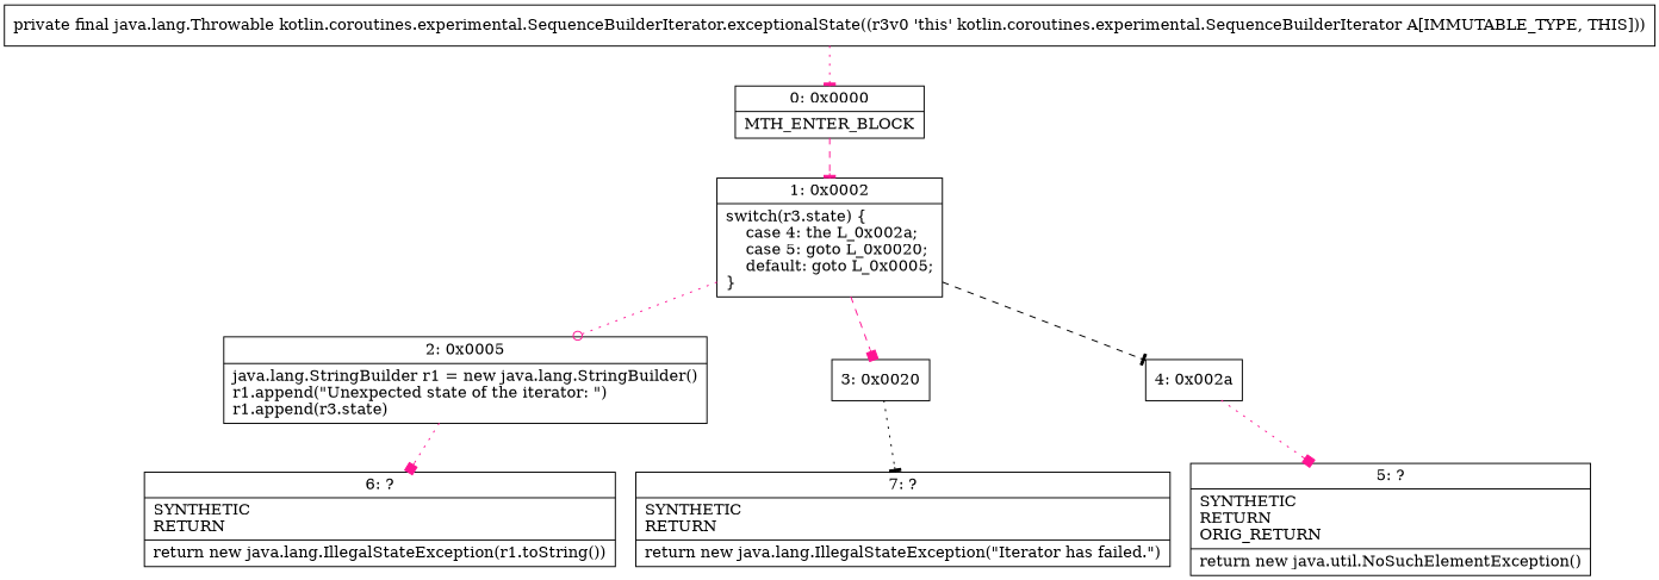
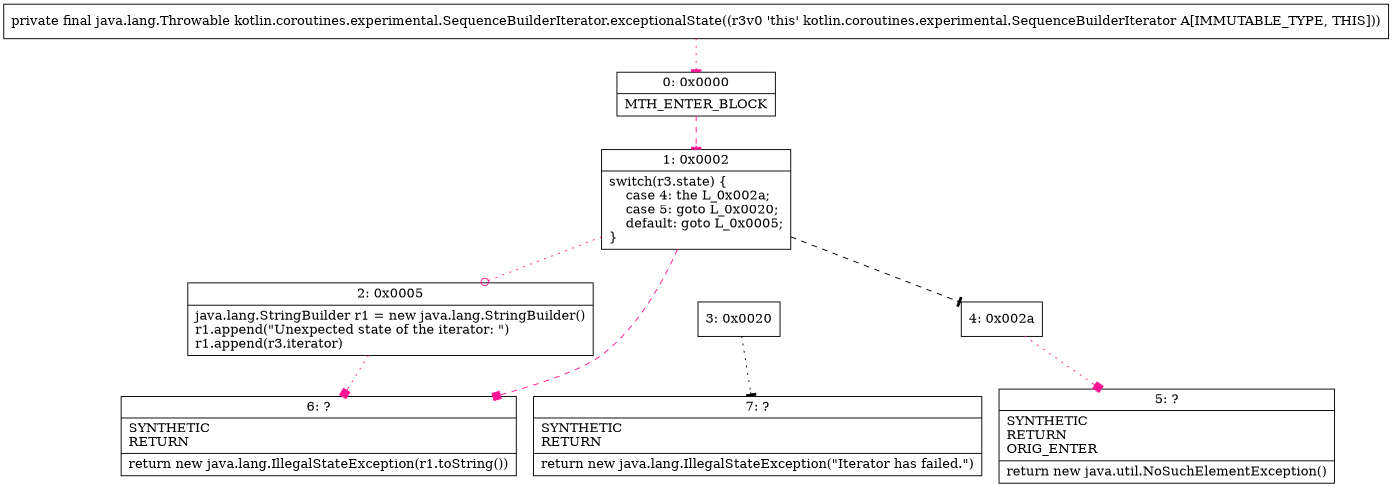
  digraph {
    node [shape=record]
    edge [arrowhead=tee color=deeppink style=dotted]
    n1 [label="{0\:\ 0x0000|MTH_ENTER_BLOCK\l}"]
    n2 [label="{1\:\ 0x0002|switch(r3.state) \{\l    case 4: the L_0x002a;\l    case 5: goto L_0x0020;\l    default: goto L_0x0005;\l\}\l}"]
-   n3 [label="{2\:\ 0x0005|java.lang.StringBuilder r1 = new java.lang.StringBuilder()\lr1.append(\"Unexpected state of the iterator: \")\lr1.append(r3.state)\l}"]
+   n3 [label="{2\:\ 0x0005|java.lang.StringBuilder r1 = new java.lang.StringBuilder()\lr1.append(\"Unexpected state of the iterator: \")\lr1.append(r3.iterator)\l}"]
    n4 [label="{3\:\ 0x0020}"]
    n5 [label="{4\:\ 0x002a}"]
    n6 [label="{6\:\ ?|SYNTHETIC\lRETURN\l|return new java.lang.IllegalStateException(r1.toString())\l}"]
    n7 [label="{7\:\ ?|SYNTHETIC\lRETURN\l|return new java.lang.IllegalStateException(\"Iterator has failed.\")\l}"]
-   n8 [label="{5\:\ ?|SYNTHETIC\lRETURN\lORIG_RETURN\l|return new java.util.NoSuchElementException()\l}"]
+   n8 [label="{5\:\ ?|SYNTHETIC\lRETURN\lORIG_ENTER\l|return new java.util.NoSuchElementException()\l}"]
    n9 [label="{private final java.lang.Throwable kotlin.coroutines.experimental.SequenceBuilderIterator.exceptionalState((r3v0 'this' kotlin.coroutines.experimental.SequenceBuilderIterator A[IMMUTABLE_TYPE, THIS])) }"]
    n1 -> n2 [style=dashed]
    n2 -> n3 [arrowhead=odot]
-   n2 -> n4 [arrowhead=box style=dashed]
+   n2 -> n6 [arrowhead=box style=dashed]
    n2 -> n5 [color=black style=dashed]
    n3 -> n6 [arrowhead=box]
    n4 -> n7 [color=black]
    n5 -> n8 [arrowhead=box]
    n9 -> n1
  }
